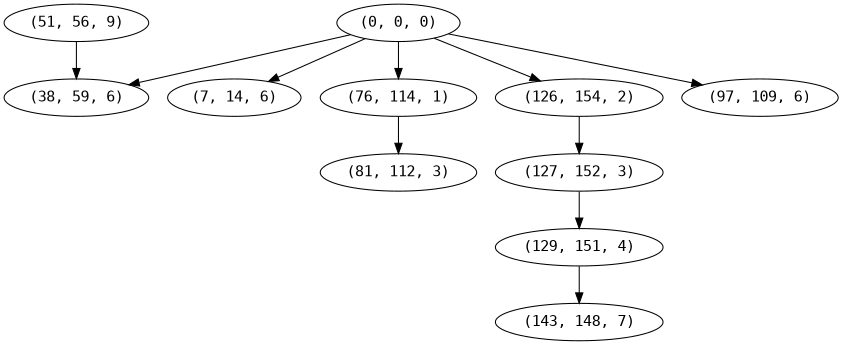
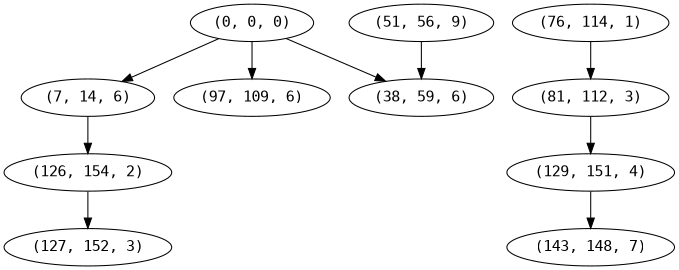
  digraph {
    fontname="DejaVu Sans Mono"
    node [fontname="DejaVu Sans Mono"]
    edge [fontname="DejaVu Sans Mono"]
    "(0, 0, 0)"
    "(7, 14, 6)"
    "(38, 59, 6)"
    "(76, 114, 1)"
    "(126, 154, 2)"
    "(97, 109, 6)"
    "(81, 112, 3)"
    "(127, 152, 3)"
    "(51, 56, 9)"
    "(129, 151, 4)"
    "(143, 148, 7)"
    "(0, 0, 0)" -> "(7, 14, 6)"
    "(0, 0, 0)" -> "(38, 59, 6)"
-   "(0, 0, 0)" -> "(76, 114, 1)"
-   "(0, 0, 0)" -> "(126, 154, 2)"
+   "(7, 14, 6)" -> "(126, 154, 2)"
    "(0, 0, 0)" -> "(97, 109, 6)"
    "(76, 114, 1)" -> "(81, 112, 3)"
    "(126, 154, 2)" -> "(127, 152, 3)"
-   "(127, 152, 3)" -> "(129, 151, 4)"
+   "(81, 112, 3)" -> "(129, 151, 4)"
    "(51, 56, 9)" -> "(38, 59, 6)"
    "(129, 151, 4)" -> "(143, 148, 7)"
  }
